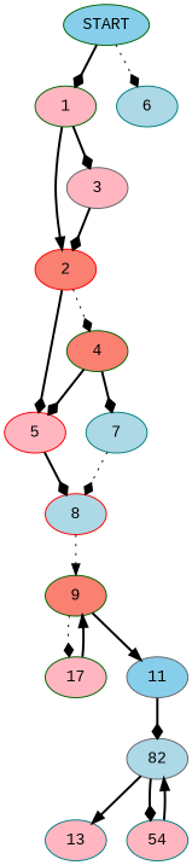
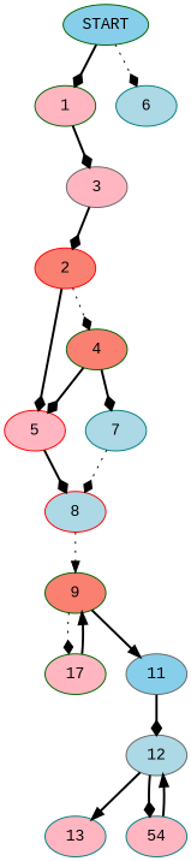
  digraph {
    fontname="Liberation Mono"
    node [color=darkgreen fillcolor=lightpink fontname="Liberation Mono" style=filled]
    edge [arrowhead=diamond fontname="Liberation Mono" style=bold]
    n1 [fillcolor=skyblue label=START]
    1
    6 [color=teal fillcolor=lightblue]
    2 [color=red fillcolor=salmon]
    3 [color=gray40]
    4 [fillcolor=salmon]
    5 [color=red]
    7 [color=teal fillcolor=lightblue]
    8 [color=red fillcolor=lightblue]
    9 [fillcolor=salmon]
    n11 [label=17]
    11 [color=gray40 fillcolor=skyblue]
-   12 [color=gray40 fillcolor=lightblue label=82]
+   12 [color=gray40 fillcolor=lightblue]
    13 [color=teal]
    n15 [color=teal label=54]
    n1 -> 1
    n1 -> 6 [style=dotted]
-   1 -> 2 [arrowhead=normal]
    1 -> 3
    2 -> 4 [style=dotted]
    2 -> 5
    3 -> 2
    4 -> 5
    4 -> 7
    5 -> 8
    7 -> 8 [style=dotted]
    8 -> 9 [arrowhead=normal style=dotted]
    9 -> n11 [style=dotted]
    9 -> 11 [arrowhead=normal]
    n11 -> 9 [arrowhead=normal]
    11 -> 12
    12 -> 13 [arrowhead=normal]
    12 -> n15
    n15 -> 12 [arrowhead=normal]
  }
